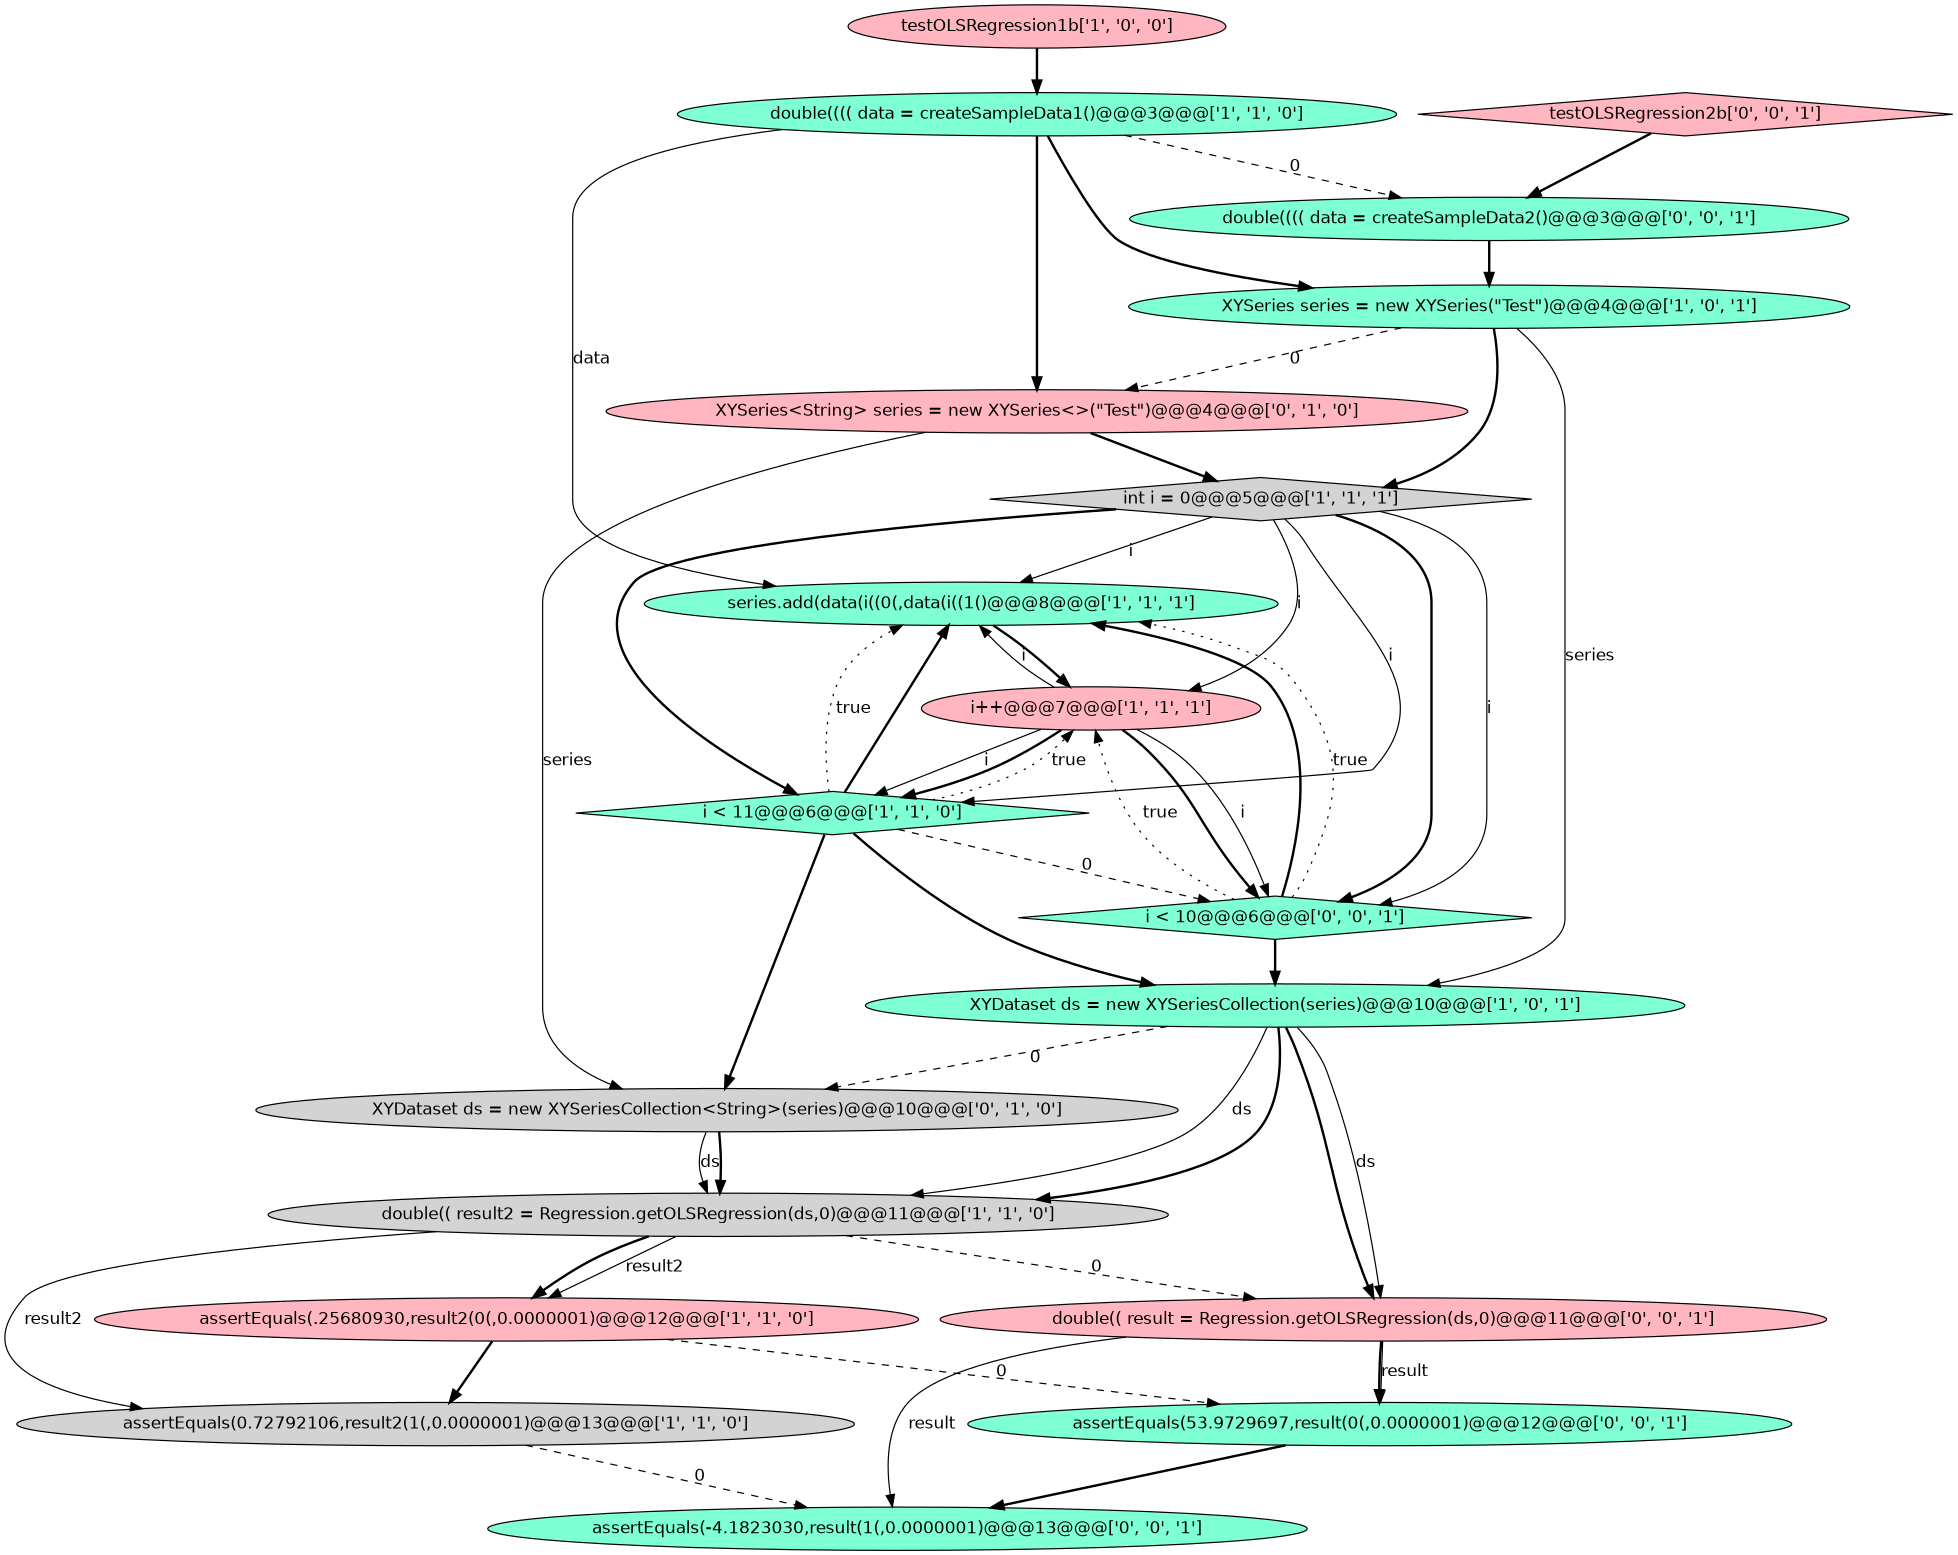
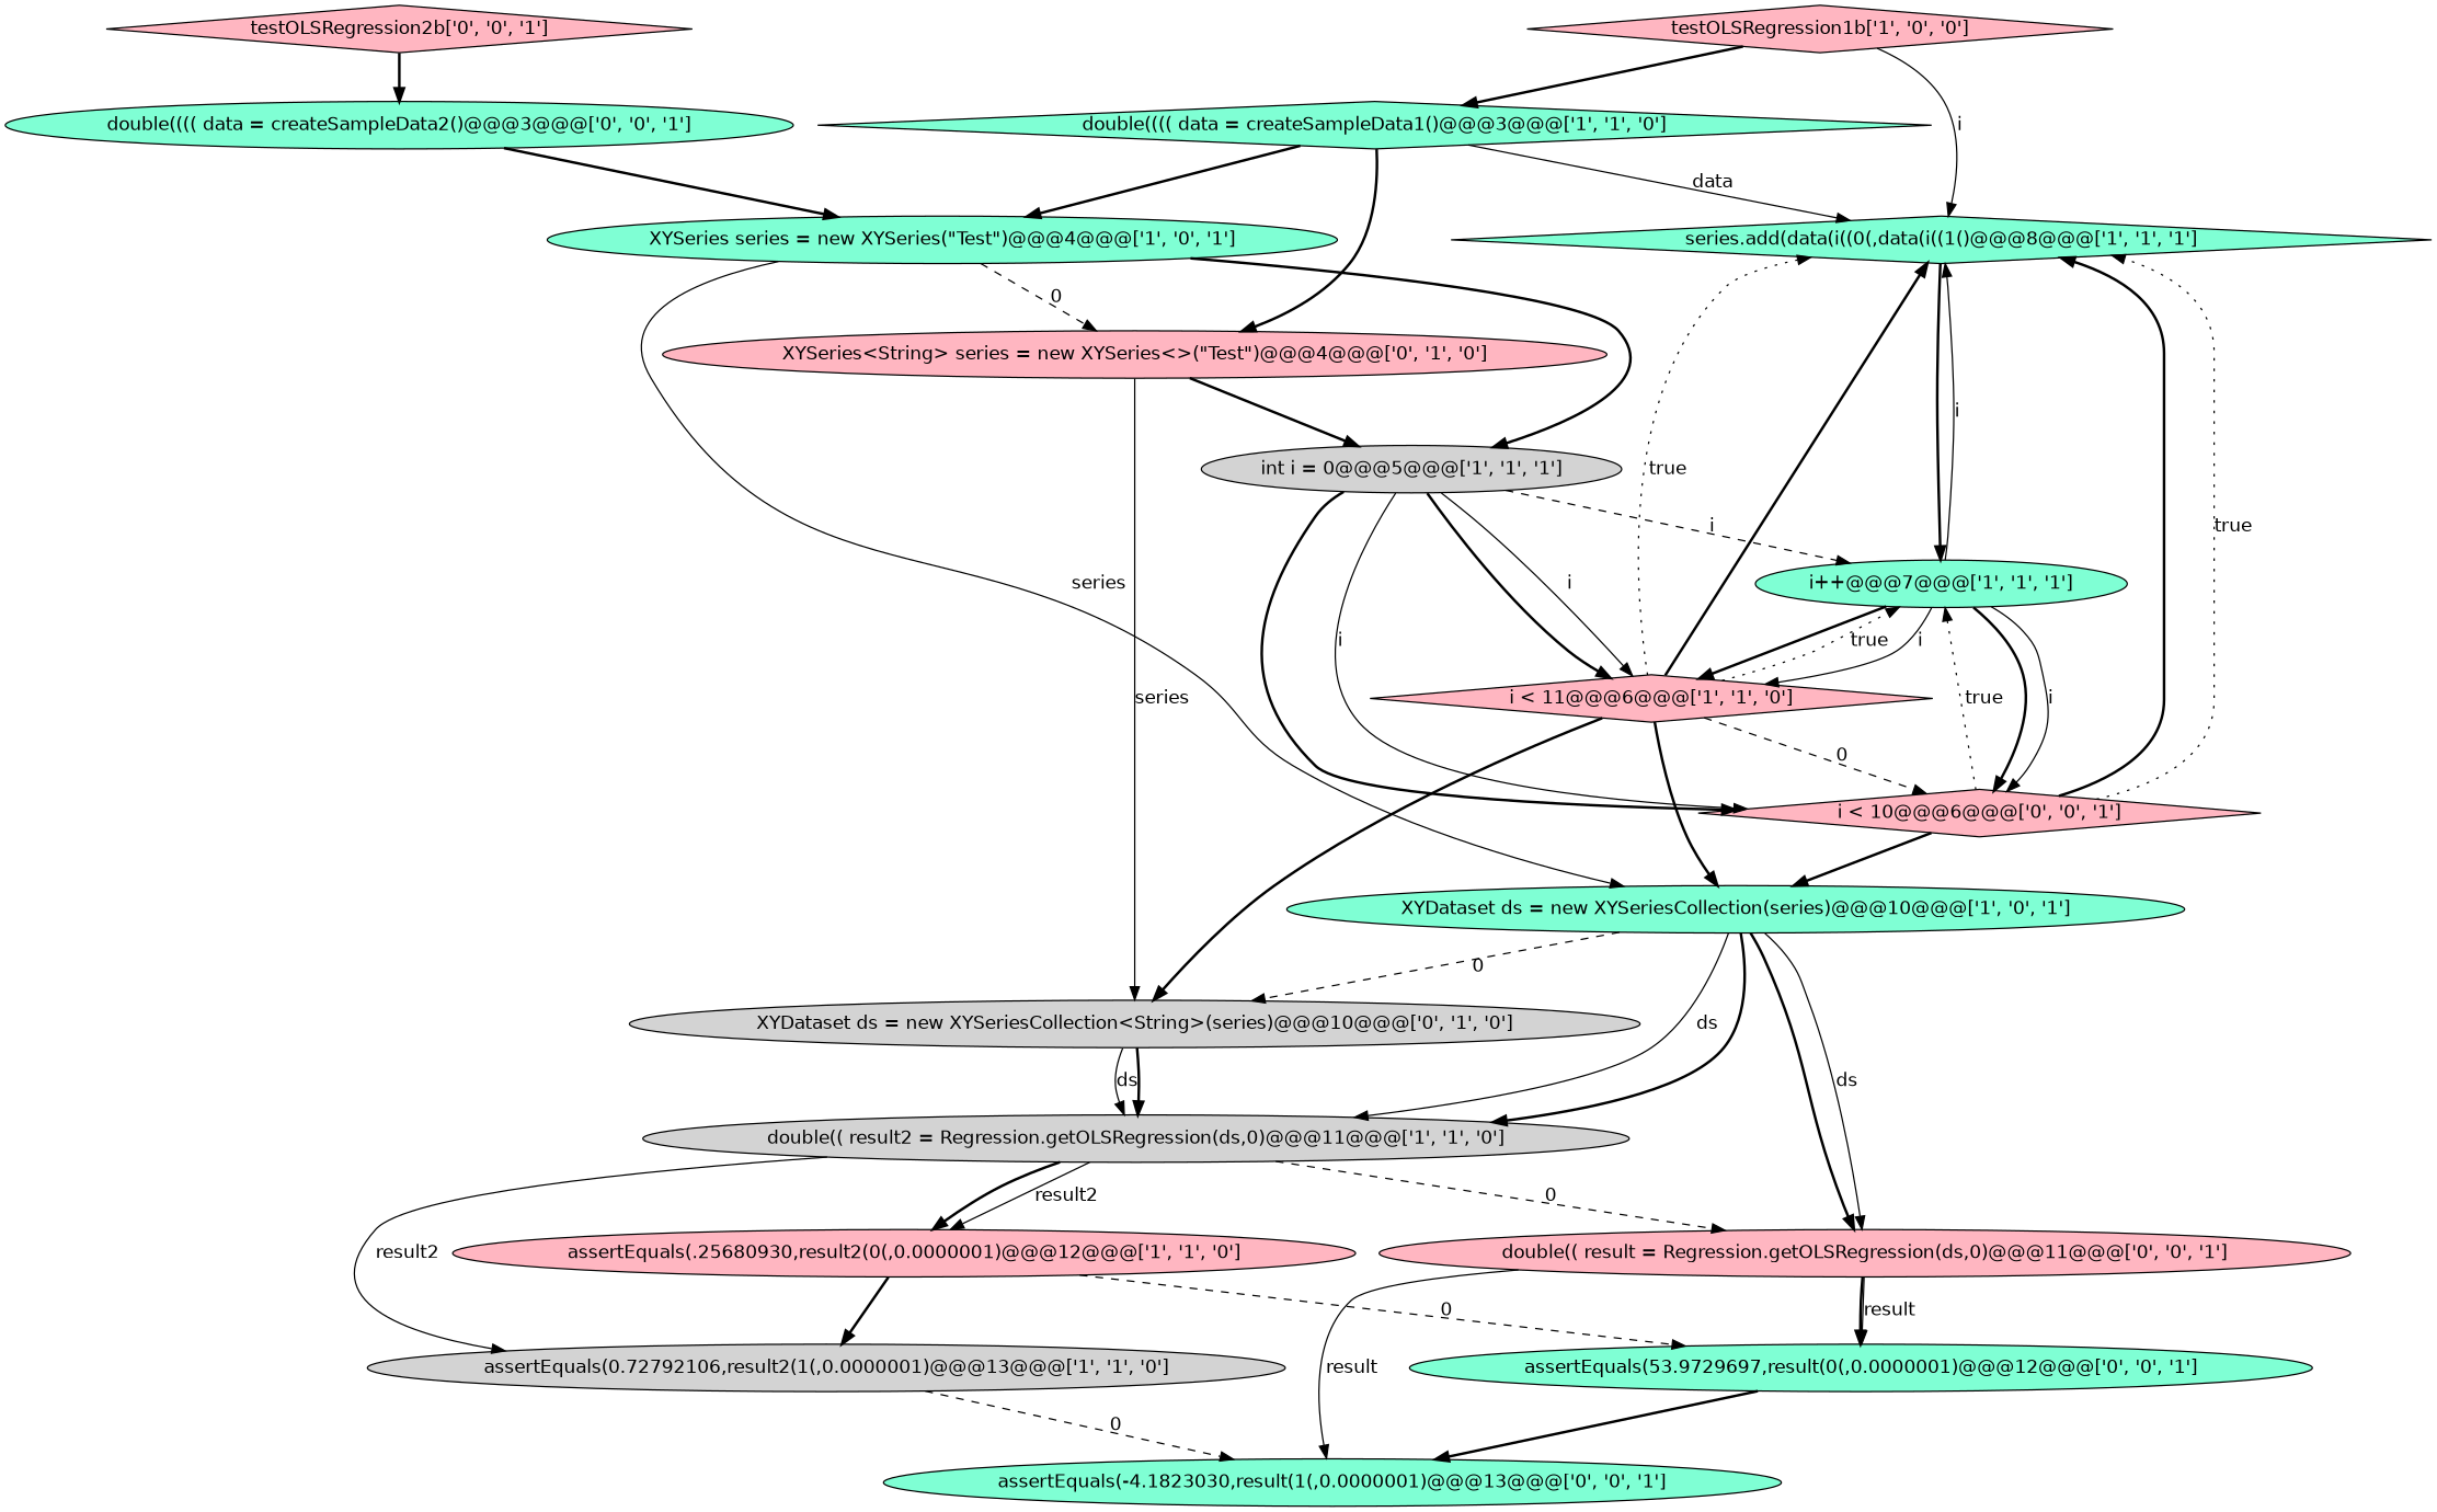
  digraph {
    fontname="DejaVu Sans"
    node [fillcolor=aquamarine fontname="DejaVu Sans" shape=ellipse style=filled]
    edge [fontname="DejaVu Sans" style=bold]
-   n1 [label="series.add(data(i((0(,data(i((1()@@@8@@@['1', '1', '1']"]
-   n2 [fillcolor=lightpink label="i++@@@7@@@['1', '1', '1']"]
-   n3 [label="i < 11@@@6@@@['1', '1', '0']" shape=diamond]
-   n4 [label="i < 10@@@6@@@['0', '0', '1']" shape=diamond]
+   n1 [label="series.add(data(i((0(,data(i((1()@@@8@@@['1', '1', '1']" shape=diamond]
+   n2 [label="i++@@@7@@@['1', '1', '1']"]
+   n3 [fillcolor=lightpink label="i < 11@@@6@@@['1', '1', '0']" shape=diamond]
+   n4 [fillcolor=lightpink label="i < 10@@@6@@@['0', '0', '1']" shape=diamond]
    n5 [fillcolor=lightgrey label="double(( result2 = Regression.getOLSRegression(ds,0)@@@11@@@['1', '1', '0']"]
    n6 [fillcolor=lightpink label="assertEquals(.25680930,result2(0(,0.0000001)@@@12@@@['1', '1', '0']"]
    n7 [fillcolor=lightpink label="double(( result = Regression.getOLSRegression(ds,0)@@@11@@@['0', '0', '1']"]
    n8 [fillcolor=lightgrey label="assertEquals(0.72792106,result2(1(,0.0000001)@@@13@@@['1', '1', '0']"]
    n9 [label="assertEquals(53.9729697,result(0(,0.0000001)@@@12@@@['0', '0', '1']"]
    n10 [label="assertEquals(-4.1823030,result(1(,0.0000001)@@@13@@@['0', '0', '1']"]
    n11 [fillcolor=lightgrey label="XYDataset ds = new XYSeriesCollection<String>(series)@@@10@@@['0', '1', '0']"]
    n12 [label="XYDataset ds = new XYSeriesCollection(series)@@@10@@@['1', '0', '1']"]
-   n13 [label="double(((( data = createSampleData1()@@@3@@@['1', '1', '0']"]
+   n13 [label="double(((( data = createSampleData1()@@@3@@@['1', '1', '0']" shape=diamond]
    n14 [label="double(((( data = createSampleData2()@@@3@@@['0', '0', '1']"]
    n15 [label="XYSeries series = new XYSeries(\"Test\")@@@4@@@['1', '0', '1']"]
    n16 [fillcolor=lightpink label="XYSeries<String> series = new XYSeries<>(\"Test\")@@@4@@@['0', '1', '0']"]
-   n17 [fillcolor=lightgrey label="int i = 0@@@5@@@['1', '1', '1']" shape=diamond]
+   n17 [fillcolor=lightgrey label="int i = 0@@@5@@@['1', '1', '1']"]
    n18 [fillcolor=lightpink label="testOLSRegression2b['0', '0', '1']" shape=diamond]
-   n19 [fillcolor=lightpink label="testOLSRegression1b['1', '0', '0']"]
+   n19 [fillcolor=lightpink label="testOLSRegression1b['1', '0', '0']" shape=diamond]
    n1 -> n2
    n2 -> n1 [label=i style=solid]
    n2 -> n3 [label=i style=solid]
    n2 -> n3
    n2 -> n4
    n2 -> n4 [label=i style=solid]
    n3 -> n1 [label=true style=dotted]
    n3 -> n1
    n3 -> n2 [label=true style=dotted]
    n3 -> n4 [label=0 style=dashed]
    n3 -> n11
    n3 -> n12
    n4 -> n1
    n4 -> n1 [label=true style=dotted]
    n4 -> n2 [label=true style=dotted]
    n4 -> n12
    n5 -> n6 [label=result2 style=solid]
    n5 -> n6
    n5 -> n7 [label=0 style=dashed]
    n5 -> n8 [label=result2 style=solid]
    n6 -> n8
    n6 -> n9 [label=0 style=dashed]
    n7 -> n9
    n7 -> n9 [label=result style=solid]
    n7 -> n10 [label=result style=solid]
    n8 -> n10 [label=0 style=dashed]
    n9 -> n10
    n11 -> n5 [label=ds style=solid]
    n11 -> n5
    n12 -> n5 [label=ds style=solid]
    n12 -> n5
    n12 -> n7
    n12 -> n7 [label=ds style=solid]
    n12 -> n11 [label=0 style=dashed]
    n13 -> n1 [label=data style=solid]
-   n13 -> n14 [label=0 style=dashed]
    n13 -> n15
    n13 -> n16
    n14 -> n15
    n15 -> n12 [label=series style=solid]
    n15 -> n16 [label=0 style=dashed]
    n15 -> n17
    n16 -> n11 [label=series style=solid]
    n16 -> n17
-   n17 -> n1 [label=i style=solid]
-   n17 -> n2 [label=i style=solid]
+   n19 -> n1 [label=i style=solid]
+   n17 -> n2 [label=i style=dashed]
    n17 -> n3
    n17 -> n3 [label=i style=solid]
    n17 -> n4
    n17 -> n4 [label=i style=solid]
    n18 -> n14
    n19 -> n13
  }
